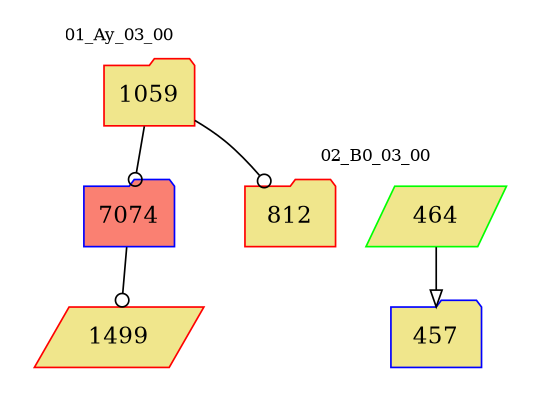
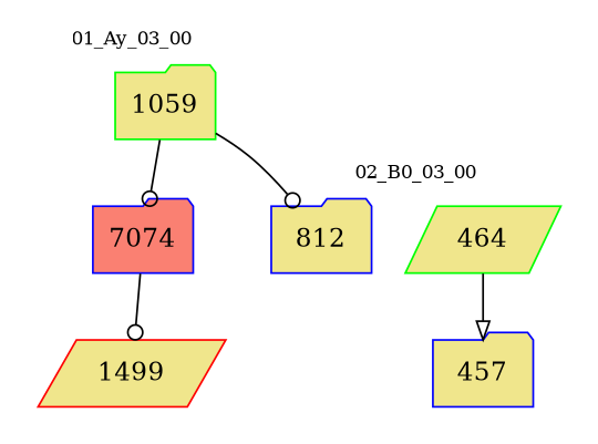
  digraph {
    fontname="DejaVu Serif"
    node [color=green fillcolor=khaki fontname="DejaVu Serif" shape=folder style=filled]
    edge [arrowhead=odot color=black fontname="DejaVu Serif"]
-   n1 [color=red label=1059]
+   n1 [label=1059]
    n2 [color=blue fillcolor=salmon label=7074]
    n3 [color=red label=1499 shape=parallelogram]
    n4 [label=464 shape=parallelogram]
    n5 [color=blue label=457]
-   n6 [color=red label=812]
+   n6 [color=blue label=812]
    subgraph cluster_1 {
      color=white
      fontsize=10
      label="01_Ay_03_00"
      n1
      n2
      n3
    }
    subgraph cluster_2 {
      color=white
      fontsize=10
      label="02_B0_03_00"
      n4
      n5
      n6
    }
    n1 -> n2
    n1 -> n6
    n2 -> n3
    n4 -> n5 [arrowhead=onormal]
  }
